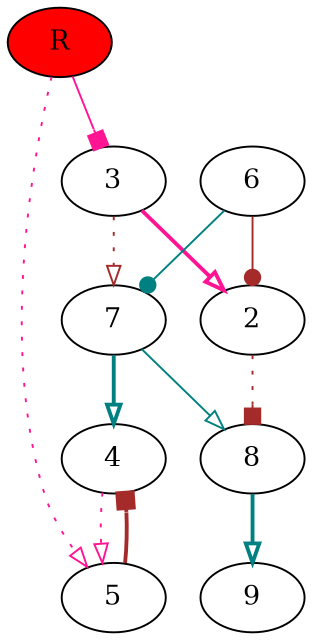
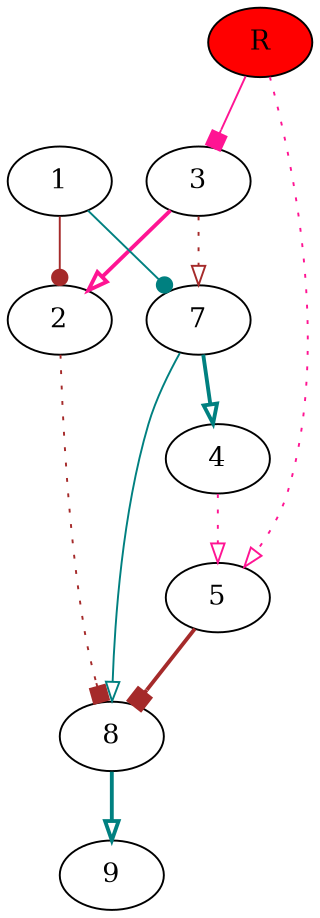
  digraph {
    edge [arrowhead=onormal color=brown style=dotted]
    2
    8
    7
    4
    9
    3
    5
-   6
+   6 [label=1]
    R [fillcolor="#ff0000" style=filled]
    2 -> 8 [arrowhead=box]
    8 -> 9 [color=teal style=bold]
    7 -> 8 [color=teal style=solid]
    7 -> 4 [color=teal style=bold]
    4 -> 5 [color=deeppink]
    3 -> 2 [color=deeppink style=bold]
    3 -> 7
-   5 -> 4 [arrowhead=box style=bold]
+   5 -> 8 [arrowhead=box style=bold]
    6 -> 2 [arrowhead=dot style=solid]
    6 -> 7 [arrowhead=dot color=teal style=solid]
    R -> 3 [arrowhead=box color=deeppink style=solid]
    R -> 5 [color=deeppink]
  }
